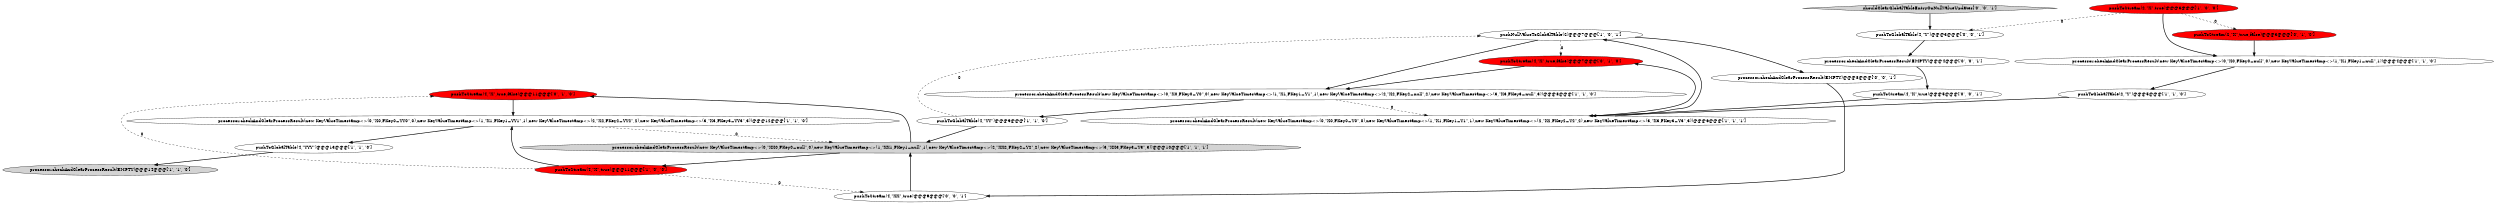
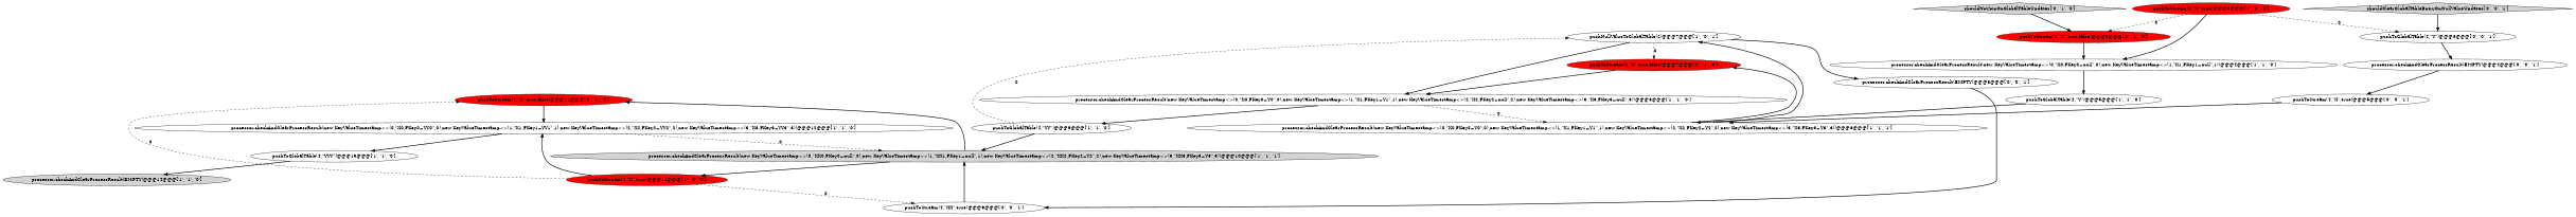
  digraph {
    node [fillcolor=white shape=ellipse style=filled]
    edge [style=bold]
    n1 [fillcolor=red label="pushToStream(4,\"X\",true,false)@@@11@@@['0', '1', '0']"]
    n2 [label="processor.checkAndClearProcessResult(new KeyValueTimestamp<>(0,\"X0,FKey0+YY0\",0),new KeyValueTimestamp<>(1,\"X1,FKey1+YY1\",1),new KeyValueTimestamp<>(2,\"X2,FKey2+YY2\",2),new KeyValueTimestamp<>(3,\"X3,FKey3+YY3\",3))@@@12@@@['1', '1', '0']"]
    n3 [fillcolor=lightgray label="processor.checkAndClearProcessResult(new KeyValueTimestamp<>(0,\"XX0,FKey0+null\",0),new KeyValueTimestamp<>(1,\"XX1,FKey1+null\",1),new KeyValueTimestamp<>(2,\"XX2,FKey2+Y2\",2),new KeyValueTimestamp<>(3,\"XX3,FKey3+Y3\",3))@@@10@@@['1', '1', '1']"]
    n4 [label="pushToGlobalTable(4,\"YYY\")@@@13@@@['1', '1', '0']"]
    n5 [fillcolor=red label="pushToStream(4,\"X\",true)@@@11@@@['1', '0', '0']"]
    n6 [fillcolor=lightgray label="processor.checkAndClearProcessResult(EMPTY)@@@14@@@['1', '1', '0']"]
    n7 [fillcolor=red label="pushToStream(2,\"X\",true)@@@3@@@['1', '0', '0']"]
    n8 [label="processor.checkAndClearProcessResult(new KeyValueTimestamp<>(0,\"X0,FKey0+null\",0),new KeyValueTimestamp<>(1,\"X1,FKey1+null\",1))@@@4@@@['1', '1', '0']"]
    n9 [label="pushToGlobalTable(4,\"Y\")@@@3@@@['0', '0', '1']"]
    n10 [fillcolor=red label="pushToStream(2,\"X\",true,false)@@@3@@@['0', '1', '0']"]
    n11 [label="pushToGlobalTable(2,\"Y\")@@@5@@@['1', '1', '0']"]
    n12 [label="processor.checkAndClearProcessResult(new KeyValueTimestamp<>(0,\"X0,FKey0+Y0\",0),new KeyValueTimestamp<>(1,\"X1,FKey1+Y1\",1),new KeyValueTimestamp<>(2,\"X2,FKey2+Y2\",2),new KeyValueTimestamp<>(3,\"X3,FKey3+Y3\",3))@@@6@@@['1', '1', '1']"]
    n13 [label="processor.checkAndClearProcessResult(EMPTY)@@@4@@@['0', '0', '1']"]
    n14 [label="pushToStream(4,\"XX\",true)@@@9@@@['0', '0', '1']"]
    n15 [label="pushNullValueToGlobalTable(2)@@@7@@@['1', '0', '1']"]
    n16 [fillcolor=red label="pushToStream(4,\"X\",true,false)@@@7@@@['0', '1', '0']"]
    n17 [label="pushToGlobalTable(4,\"YY\")@@@9@@@['1', '1', '0']"]
    n18 [label="processor.checkAndClearProcessResult(EMPTY)@@@8@@@['0', '0', '1']"]
    n19 [label="processor.checkAndClearProcessResult(new KeyValueTimestamp<>(0,\"X0,FKey0+Y0\",0),new KeyValueTimestamp<>(1,\"X1,FKey1+Y1\",1),new KeyValueTimestamp<>(2,\"X2,FKey2+null\",2),new KeyValueTimestamp<>(3,\"X3,FKey3+null\",3))@@@8@@@['1', '1', '0']"]
    n20 [label="pushToStream(4,\"X\",true)@@@5@@@['0', '0', '1']"]
    n21 [fillcolor=lightgray label="shouldClearGlobalTableEntryOnNullValueUpdates['0', '0', '1']" shape=diamond]
+   n22 [fillcolor=lightgray label="shouldNotJoinOnGlobalTableUpdates['0', '1', '0']" shape=diamond]
    n1 -> n2
    n2 -> n3 [label=0 style=dashed]
    n2 -> n4
    n3 -> n1
    n3 -> n5
    n4 -> n6
    n5 -> n1 [label=0 style=dashed]
    n5 -> n2
    n5 -> n14 [label=0 style=dashed]
    n7 -> n8
    n7 -> n9 [label=0 style=dashed]
    n7 -> n10 [label=0 style=dashed]
    n8 -> n11
    n9 -> n13
    n10 -> n8
    n11 -> n12
    n12 -> n15
    n12 -> n16
    n13 -> n20
    n14 -> n3
    n15 -> n16 [label=0 style=dashed]
    n15 -> n18
    n15 -> n19
    n16 -> n19
    n17 -> n3
    n17 -> n15 [label=0 style=dashed]
    n18 -> n14
    n19 -> n12 [label=0 style=dashed]
    n19 -> n17
    n20 -> n12
    n21 -> n9
+   n22 -> n10
  }
